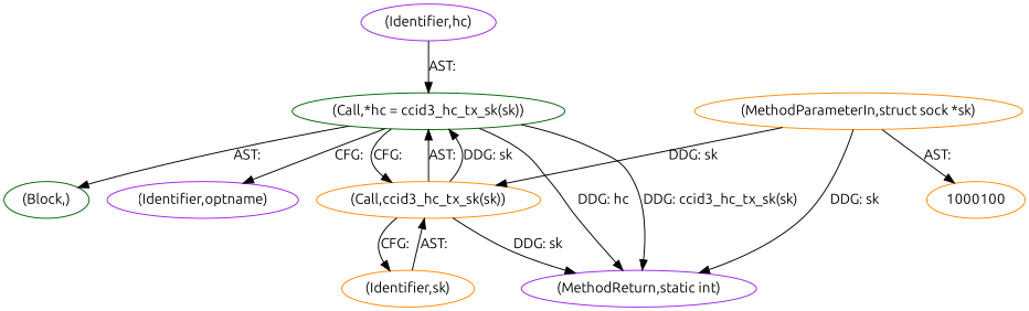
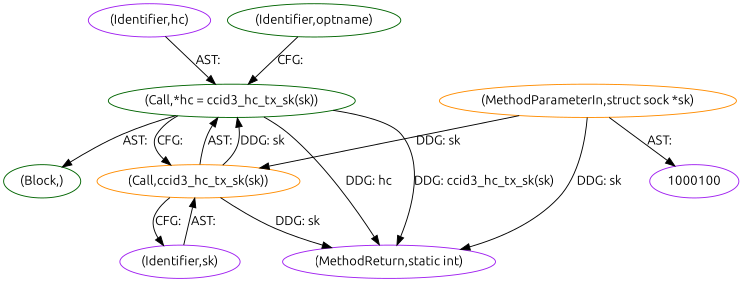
  digraph {
    fontname=Ubuntu
    node [color=darkorange fontname=Ubuntu]
    edge [fontname=Ubuntu]
    n1 [color=darkgreen label="(Call,*hc = ccid3_hc_tx_sk(sk))"]
    n2 [label="(Call,ccid3_hc_tx_sk(sk))"]
    n3 [color=darkgreen label="(Block,)"]
    n4 [color=purple label="(MethodReturn,static int)"]
-   n5 [label="(Identifier,sk)"]
+   n5 [color=purple label="(Identifier,sk)"]
    n6 [label="(MethodParameterIn,struct sock *sk)"]
-   1000100
+   1000100 [color=purple]
    n8 [color=purple label="(Identifier,hc)"]
-   n9 [color=purple label="(Identifier,optname)"]
+   n9 [color=darkgreen label="(Identifier,optname)"]
    n1 -> n2 [label="CFG: "]
    n1 -> n3 [label="AST: "]
    n1 -> n4 [label="DDG: ccid3_hc_tx_sk(sk)"]
    n1 -> n4 [label="DDG: hc"]
    n2 -> n1 [label="AST: "]
    n2 -> n1 [label="DDG: sk"]
    n2 -> n4 [label="DDG: sk"]
    n2 -> n5 [label="CFG: "]
    n5 -> n2 [label="AST: "]
    n6 -> n2 [label="DDG: sk"]
    n6 -> n4 [label="DDG: sk"]
    n6 -> 1000100 [label="AST: "]
    n8 -> n1 [label="AST: "]
-   n1 -> n9 [label="CFG: "]
+   n9 -> n1 [label="CFG: "]
  }
